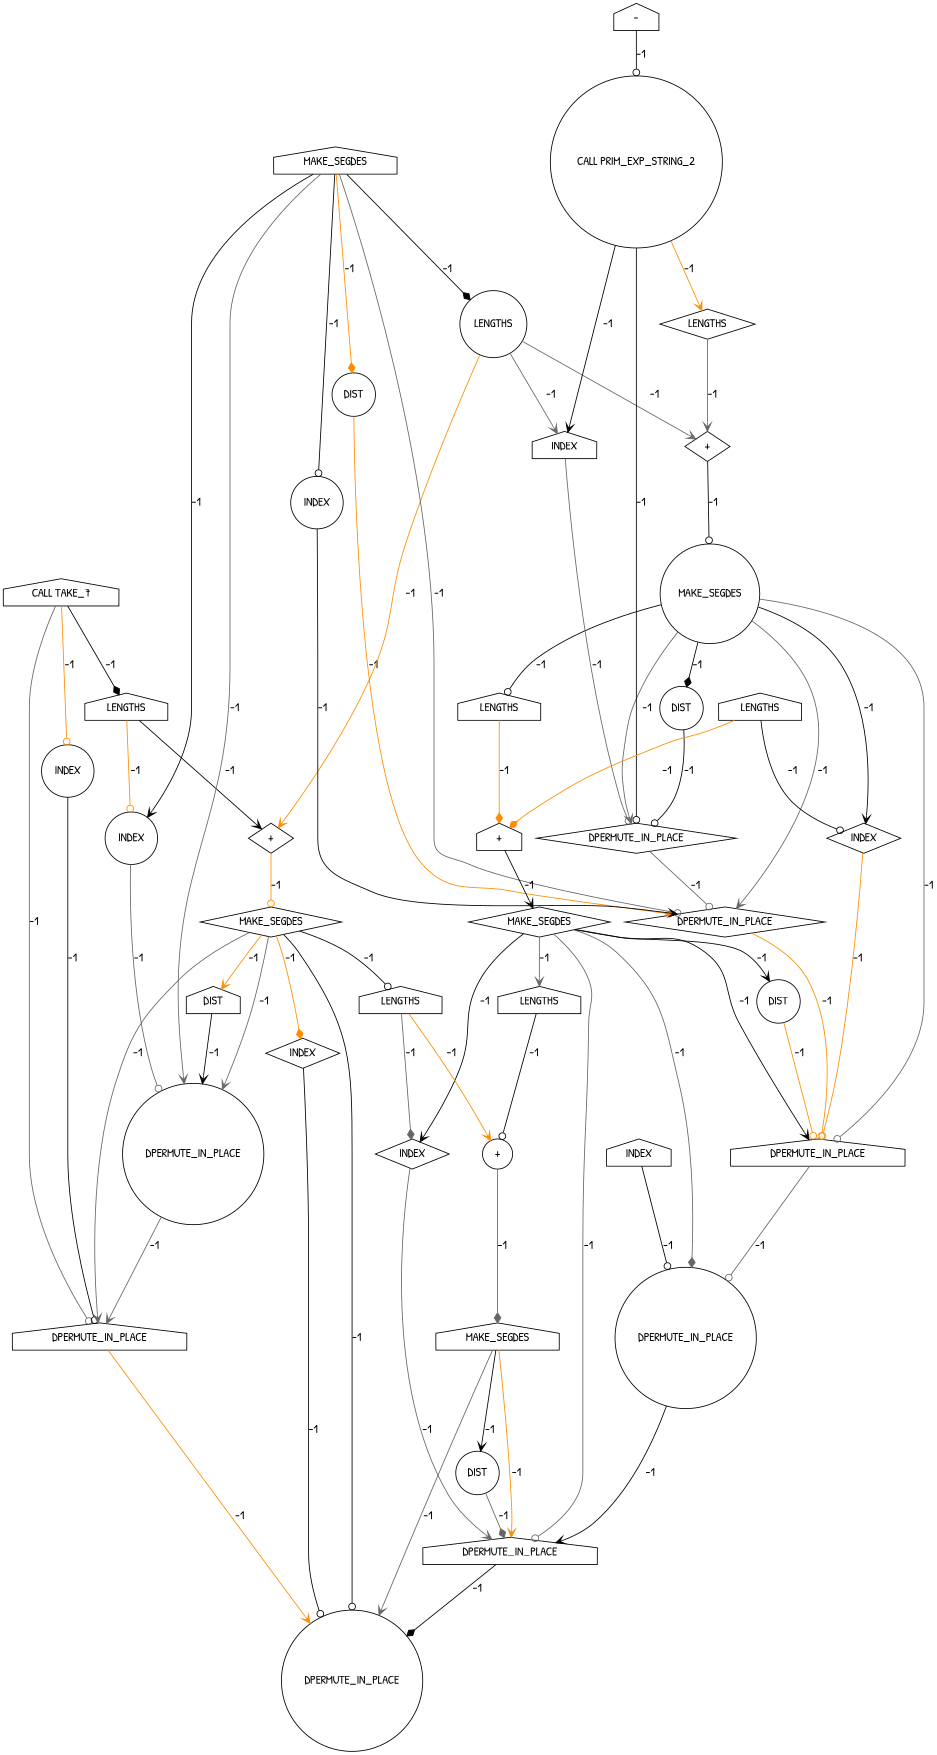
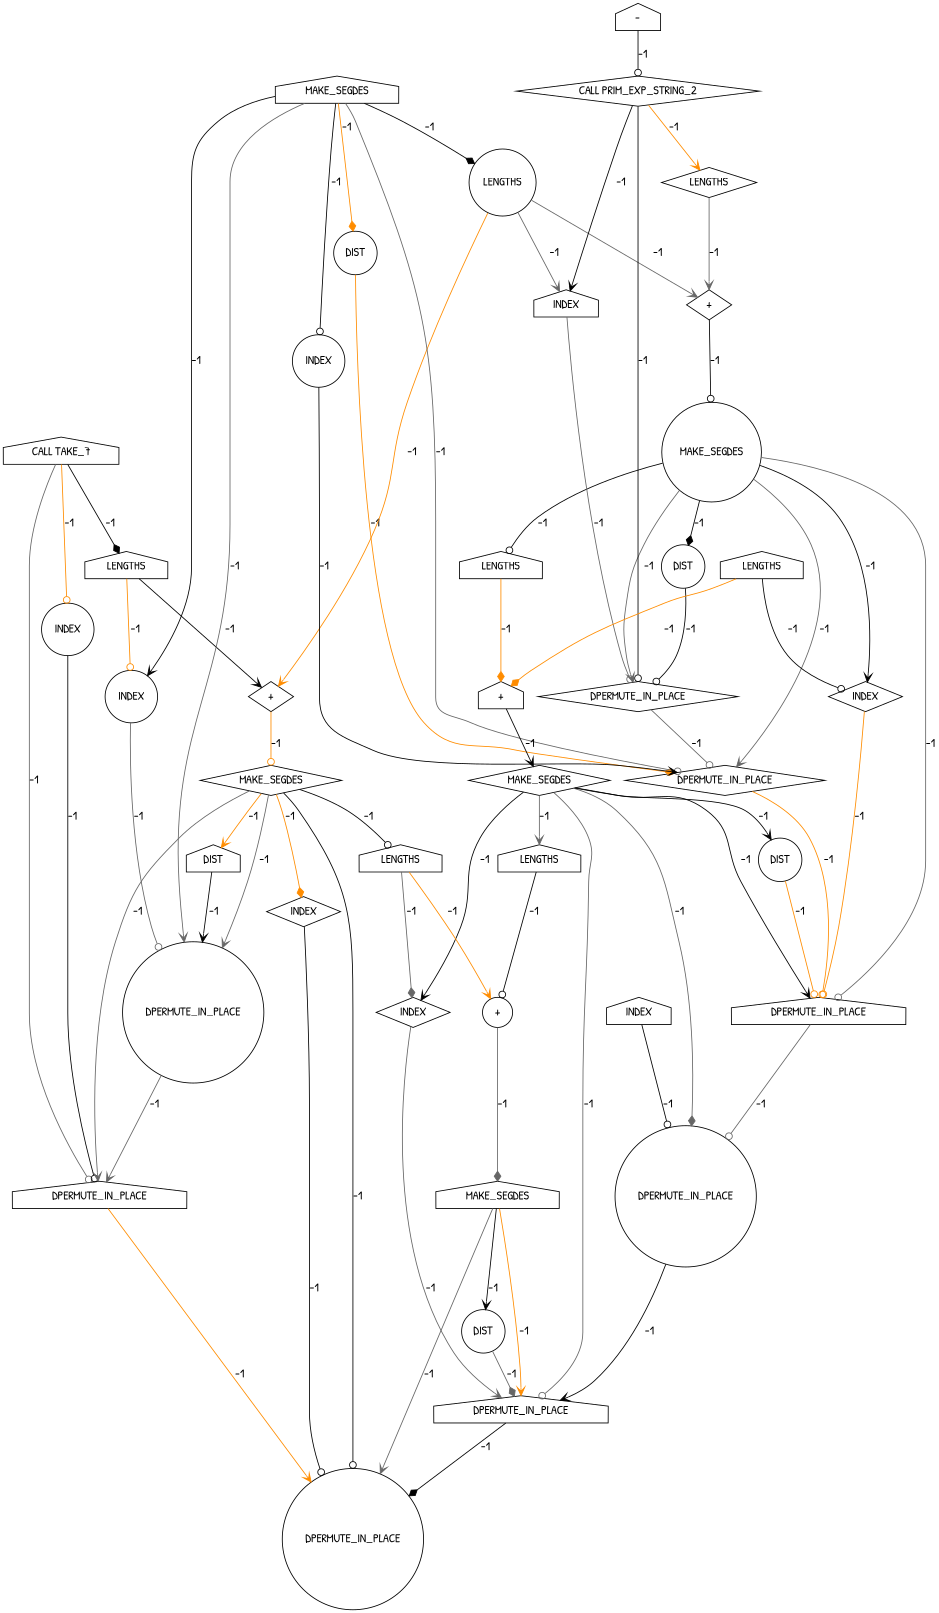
  digraph {
    fontname="Patrick Hand"
    node [cost=0 shape=house fontname="Patrick Hand"]
    edge [cost=-1 color=black arrowhead=vee fontname="Patrick Hand"]
    n1 [label=DPERMUTE_IN_PLACE shape=diamond]
    n2 [label=DPERMUTE_IN_PLACE]
    n3 [label="CALL TAKE_7"]
    n4 [label=DPERMUTE_IN_PLACE]
    n5 [label=INDEX shape=circle]
    n6 [label=LENGTHS]
    n7 [label=DPERMUTE_IN_PLACE shape=circle]
    n8 [label=MAKE_SEGDES]
    n9 [label=DIST shape=circle]
    n10 [label=DPERMUTE_IN_PLACE]
    n11 [label=MAKE_SEGDES shape=diamond]
    n12 [label=DPERMUTE_IN_PLACE shape=circle]
    n13 [label=DIST shape=circle]
    n14 [label=INDEX shape=diamond]
    n15 [label=LENGTHS]
    n16 [label=INDEX]
    n17 [label="+" shape=diamond]
    n18 [label=MAKE_SEGDES shape=circle]
    n19 [label=LENGTHS]
    n20 [label="+" shape=circle]
    n21 [label=DIST shape=circle]
    n22 [label=LENGTHS shape=circle]
    n23 [label="+" shape=diamond]
    n24 [label=INDEX]
    n25 [label=LENGTHS shape=diamond]
    n26 [label=DPERMUTE_IN_PLACE shape=diamond]
    n27 [label=INDEX shape=circle]
    n28 [label=DPERMUTE_IN_PLACE shape=circle]
    n29 [label=MAKE_SEGDES shape=diamond]
    n30 [label=MAKE_SEGDES]
    n31 [label=INDEX shape=circle]
    n32 [label=DIST shape=circle]
    n33 [label=LENGTHS]
    n34 [label=INDEX shape=diamond]
    n35 [label="+"]
    n36 [label=DIST]
    n37 [label=INDEX shape=diamond]
-   n38 [label="CALL PRIM_EXP_STRING_2" shape=circle]
+   n38 [label="CALL PRIM_EXP_STRING_2" shape=diamond]
    n39 [label=LENGTHS]
    n40 [label="-"]
    n1 -> n2 [label=-1 color=darkorange arrowhead=odot]
    n2 -> n12 [label=-1 color=gray40 arrowhead=odot]
    n3 -> n4 [label=-1 color=gray40 arrowhead=odot]
    n3 -> n5 [label=-1 color=darkorange arrowhead=odot]
    n3 -> n6 [label=-1 arrowhead=diamond]
    n4 -> n7 [label=-1 color=darkorange]
    n5 -> n4 [label=-1 arrowhead=odot]
    n6 -> n23 [label=-1]
    n6 -> n27 [label=-1 color=darkorange arrowhead=odot]
    n8 -> n7 [label=-1 color=gray40]
    n8 -> n9 [label=-1]
    n8 -> n10 [label=-1 color=darkorange]
    n9 -> n10 [label=-1 color=gray40 arrowhead=diamond]
    n10 -> n7 [label=-1 arrowhead=diamond]
    n11 -> n2 [label=-1]
    n11 -> n10 [label=-1 color=gray40 arrowhead=odot]
    n11 -> n12 [label=-1 color=gray40 arrowhead=diamond]
    n11 -> n13 [label=-1]
    n11 -> n14 [label=-1]
    n11 -> n15 [label=-1 color=gray40]
    n12 -> n10 [label=-1]
    n13 -> n2 [label=-1 color=darkorange arrowhead=odot]
    n14 -> n10 [label=-1 color=gray40]
    n15 -> n20 [label=-1 arrowhead=odot]
    n16 -> n12 [label=-1 arrowhead=odot]
    n17 -> n18 [label=-1 arrowhead=odot]
    n18 -> n1 [label=-1 color=gray40]
    n18 -> n2 [label=-1 color=gray40 arrowhead=odot]
    n18 -> n26 [label=-1 color=gray40]
    n18 -> n32 [label=-1 arrowhead=diamond]
    n18 -> n33 [label=-1 arrowhead=odot]
    n18 -> n34 [label=-1]
    n19 -> n14 [label=-1 color=gray40 arrowhead=diamond]
    n19 -> n20 [label=-1 color=darkorange]
    n20 -> n8 [label=-1 color=gray40 arrowhead=diamond]
    n21 -> n1 [label=-1 color=darkorange arrowhead=diamond]
    n22 -> n17 [label=-1 color=gray40]
    n22 -> n23 [label=-1 color=darkorange]
    n22 -> n24 [label=-1 color=gray40]
    n23 -> n29 [label=-1 color=darkorange arrowhead=odot]
    n24 -> n26 [label=-1 color=gray40 arrowhead=odot]
    n25 -> n17 [label=-1 color=gray40]
    n26 -> n1 [label=-1 color=gray40 arrowhead=odot]
    n27 -> n28 [label=-1 color=gray40 arrowhead=odot]
    n28 -> n4 [label=-1 color=gray40]
    n29 -> n4 [label=-1 color=gray40]
    n29 -> n7 [label=-1 arrowhead=odot]
    n29 -> n19 [label=-1 arrowhead=odot]
    n29 -> n28 [label=-1 color=gray40]
    n29 -> n36 [label=-1 color=darkorange]
    n29 -> n37 [label=-1 color=darkorange arrowhead=diamond]
    n30 -> n1 [label=-1 color=gray40 arrowhead=odot]
    n30 -> n21 [label=-1 color=darkorange arrowhead=diamond]
    n30 -> n22 [label=-1 arrowhead=diamond]
    n30 -> n27 [label=-1]
    n30 -> n28 [label=-1 color=gray40]
    n30 -> n31 [label=-1 arrowhead=odot]
    n31 -> n1 [label=-1]
    n32 -> n26 [label=-1 arrowhead=odot]
    n33 -> n35 [label=-1 color=darkorange arrowhead=diamond]
    n34 -> n2 [label=-1 color=darkorange arrowhead=odot]
    n35 -> n11 [label=-1]
    n36 -> n28 [label=-1]
    n37 -> n7 [label=-1 arrowhead=odot]
    n38 -> n24 [label=-1]
    n38 -> n25 [label=-1 color=darkorange]
    n38 -> n26 [label=-1 arrowhead=odot]
    n39 -> n34 [label=-1 arrowhead=odot]
    n39 -> n35 [label=-1 color=darkorange arrowhead=diamond]
    n40 -> n38 [label=-1 arrowhead=odot]
  }
